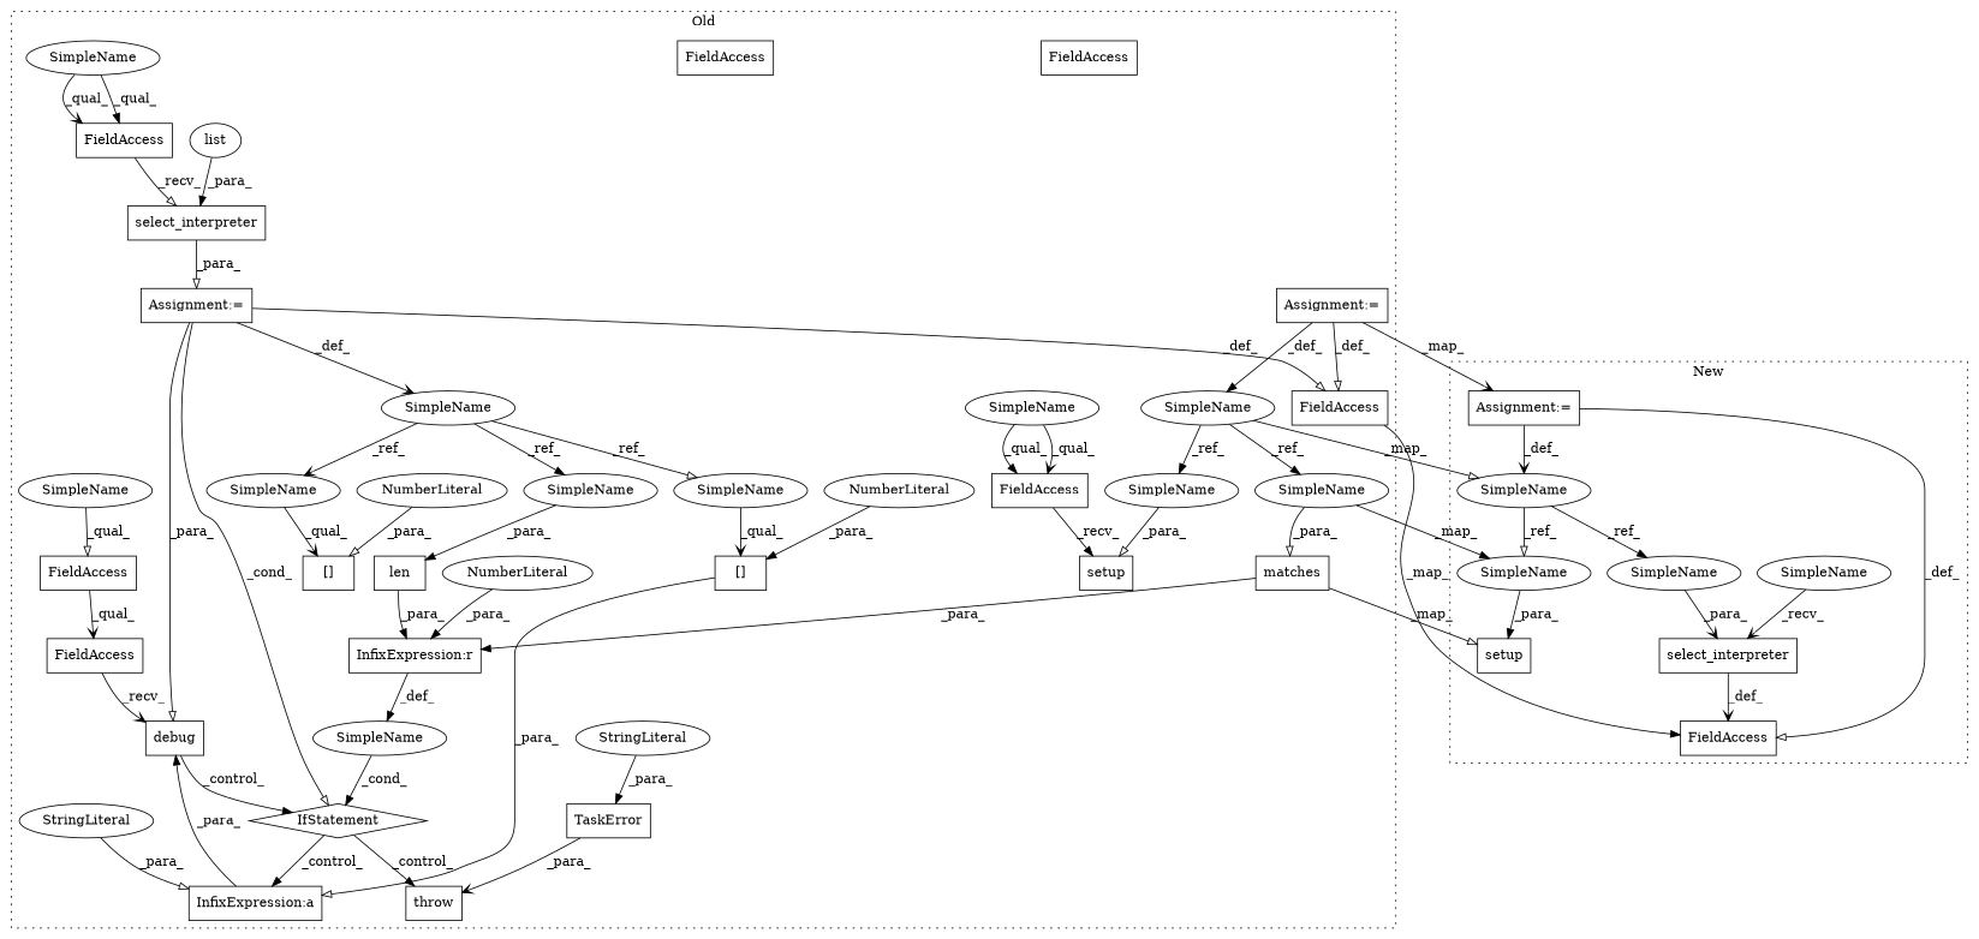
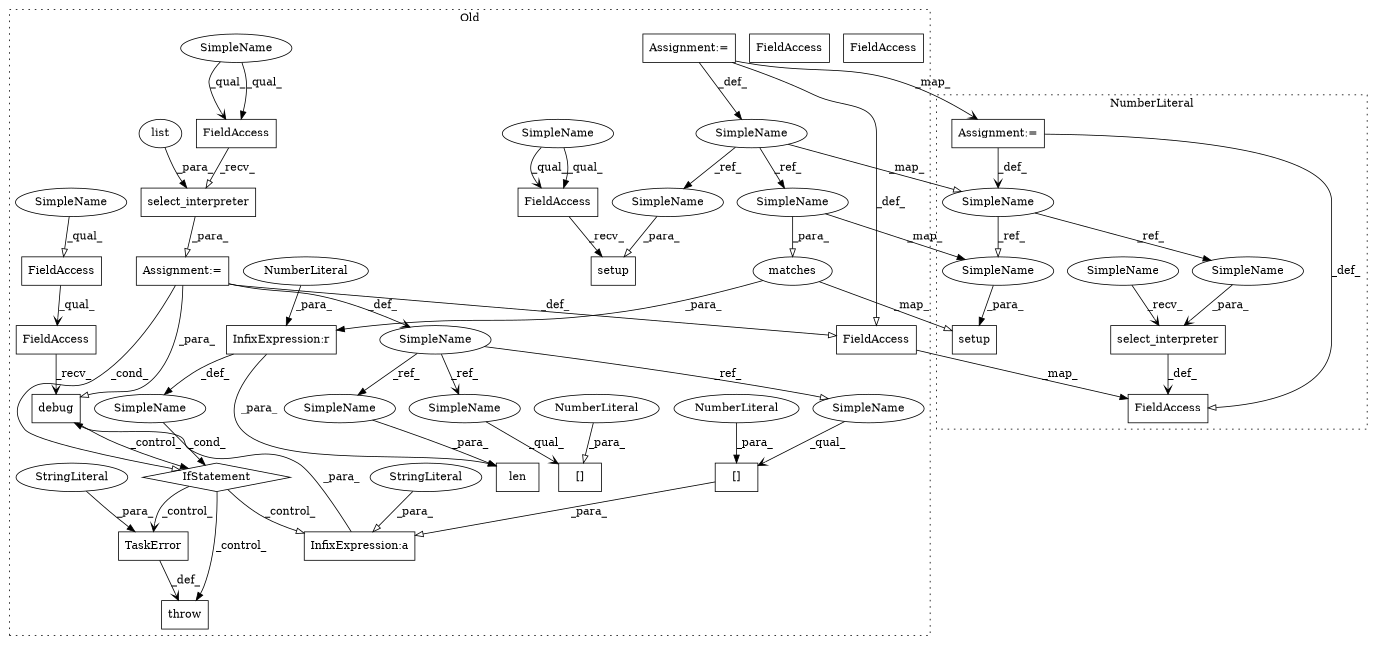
  digraph {
    node [a=42 l=12 s=1671 shape=box]
    edge [arrowhead=normal]
    n1 [a=32 l="19,1" label=select_interpreter s="1480,1549"]
    n2 [a=27 l=3 label="InfixExpression:a" s=1707]
    n3 [label=SimpleName shape=ellipse l="" s=""]
    n4 [a=53 l=6 label=throw s=1592]
    n5 [a=2 l="13,1" label="[]" s="1710,1724"]
    n6 [a=34 l=1 label=NumberLiteral s=1723 shape=ellipse]
    n7 [a=2 l="13,1" label="[]" s="1756,1770"]
    n8 [a=34 l=1 label=NumberLiteral s=1769 shape=ellipse]
    n9 [a=32 l="6,1" label=debug s="1688,1725"]
    n10 [a=32 l="10,1" label=TaskError s="1598,1648"]
    n11 [label=SimpleName s=1444 shape=ellipse]
    n12 [a=45 l=13 label=StringLiteral s=1694 shape=ellipse]
    n13 [a=45 l=40 label=StringLiteral s=1608 shape=ellipse]
    n14 [a=27 l=4 label="InfixExpression:r" s=1577]
    n15 [a=34 l=1 label=NumberLiteral s=1581 shape=ellipse]
    n16 [a=32 l="4,1" label=len s="1560,1576"]
    n17 [a=22 l=16 label=FieldAccess]
    n18 [a=22 label=FieldAccess]
    n19 [a=25 l="4,2" label=IfStatement s="1556,1582" shape=diamond]
    n20 [a=7 l=1 label="Assignment:=" s=1456]
    n21 [a=32 l="5,1" label=list s="1499,1548" shape=ellipse]
    n22 [a=22 l=22 label=FieldAccess s=1457]
    n23 [a=22 l=22 label=FieldAccess s=1396]
    n24 [a=32 l="6,1" label=setup s="1419,1437"]
    n25 [label=SimpleName s=1307 shape=ellipse]
-   n26 [a=32 l="8,1" label=matches s="1527,1547"]
+   n26 [a=32 l="8,1" label=matches s="1527,1547" shape=ellipse]
    n27 [a=22 l=17 label=FieldAccess s=1738]
    n28 [a=7 l=1 label="Assignment:=" s=1319]
    n29 [l=4 label=SimpleName s=1457 shape=ellipse]
    n30 [l=4 label=SimpleName shape=ellipse]
    n31 [l=4 label=SimpleName s=1396 shape=ellipse]
    n32 [label=SimpleName s=1535 shape=ellipse]
    n33 [label=SimpleName s=1425 shape=ellipse]
    n34 [a=22 l=22 label=FieldAccess s=1457]
    n35 [a=22 l=22 label=FieldAccess s=1396]
    n36 [label=SimpleName s=1564 shape=ellipse]
    n37 [label=SimpleName s=1710 shape=ellipse]
    n38 [label=SimpleName s=1756 shape=ellipse]
    n39 [a=32 l="19,1" label=select_interpreter s="1147,1181"]
    n40 [l=15 label=SimpleName s=894 shape=ellipse]
    n41 [a=32 l="6,1" label=setup s="1096,1117"]
    n42 [a=22 l=17 label=FieldAccess s=1124]
    n43 [a=7 l=1 label="Assignment:=" s=909]
    n44 [l=15 label=SimpleName s=1166 shape=ellipse]
    n45 [l=15 label=SimpleName s=1102 shape=ellipse]
    n46 [l=4 label=SimpleName s=1142 shape=ellipse]
    subgraph cluster_1 {
      label=Old
      style=dotted
      n1
      n2
      n3
      n4
      n5
      n6
      n7
      n8
      n9
      n10
      n11
      n12
      n13
      n14
      n15
      n16
      n17
      n18
      n19
      n20
      n21
      n22
      n23
      n24
      n25
      n26
      n27
      n28
      n29
      n30
      n31
      n32
      n33
      n34
      n35
      n36
      n37
      n38
    }
    subgraph cluster_2 {
-     label=New
+     label=NumberLiteral
      style=dotted
      n39
      n40
      n41
      n42
      n43
      n44
      n45
      n46
    }
    n1 -> n20 [arrowhead=onormal label=_para_]
    n2 -> n9 [label=_para_]
    n3 -> n19 [label=_cond_]
    n5 -> n2 [arrowhead=onormal label=_para_]
    n6 -> n5 [label=_para_]
    n8 -> n7 [arrowhead=onormal label=_para_]
    n9 -> n19 [label=_control_]
-   n10 -> n4 [arrowhead=vee label=_para_]
+   n10 -> n4 [arrowhead=vee label=_def_]
    n11 -> n36 [label=_ref_]
    n11 -> n37 [arrowhead=onormal label=_ref_]
    n11 -> n38 [arrowhead=vee label=_ref_]
    n12 -> n2 [arrowhead=onormal label=_para_]
    n13 -> n10 [label=_para_]
    n14 -> n3 [label=_def_]
    n15 -> n14 [label=_para_]
-   n16 -> n14 [label=_para_]
+   n14 -> n16 [label=_para_]
    n17 -> n9 [arrowhead=vee label=_recv_]
    n18 -> n17 [arrowhead=vee label=_qual_]
-   n19 -> n2 [label=_control_]
+   n19 -> n2 [arrowhead=onormal label=_control_]
    n19 -> n4 [label=_control_]
+   n19 -> n10 [arrowhead=vee label=_control_]
    n20 -> n9 [arrowhead=onormal label=_para_]
    n20 -> n11 [arrowhead=vee label=_def_]
    n20 -> n19 [arrowhead=onormal label=_cond_]
    n20 -> n27 [arrowhead=onormal label=_def_]
    n21 -> n1 [label=_para_]
    n25 -> n32 [label=_ref_]
    n25 -> n33 [label=_ref_]
    n25 -> n40 [arrowhead=onormal label=_map_]
    n26 -> n14 [label=_para_]
    n26 -> n41 [arrowhead=onormal label=_map_]
    n27 -> n42 [label=_map_]
    n28 -> n25 [label=_def_]
    n28 -> n27 [arrowhead=onormal label=_def_]
    n28 -> n43 [arrowhead=vee label=_map_]
    n29 -> n34 [arrowhead=vee label=_qual_]
    n29 -> n34 [label=_qual_]
    n30 -> n18 [arrowhead=onormal label=_qual_]
    n31 -> n35 [arrowhead=vee label=_qual_]
    n31 -> n35 [label=_qual_]
    n32 -> n26 [arrowhead=onormal label=_para_]
    n32 -> n45 [label=_map_]
    n33 -> n24 [arrowhead=onormal label=_para_]
    n34 -> n1 [arrowhead=onormal label=_recv_]
    n35 -> n24 [label=_recv_]
    n36 -> n16 [label=_para_]
    n37 -> n5 [arrowhead=vee label=_qual_]
    n38 -> n7 [arrowhead=vee label=_qual_]
    n39 -> n42 [arrowhead=vee label=_def_]
    n40 -> n44 [label=_ref_]
    n40 -> n45 [arrowhead=onormal label=_ref_]
    n43 -> n40 [arrowhead=vee label=_def_]
    n43 -> n42 [arrowhead=onormal label=_def_]
    n44 -> n39 [arrowhead=vee label=_para_]
    n45 -> n41 [label=_para_]
    n46 -> n39 [arrowhead=vee label=_recv_]
  }
